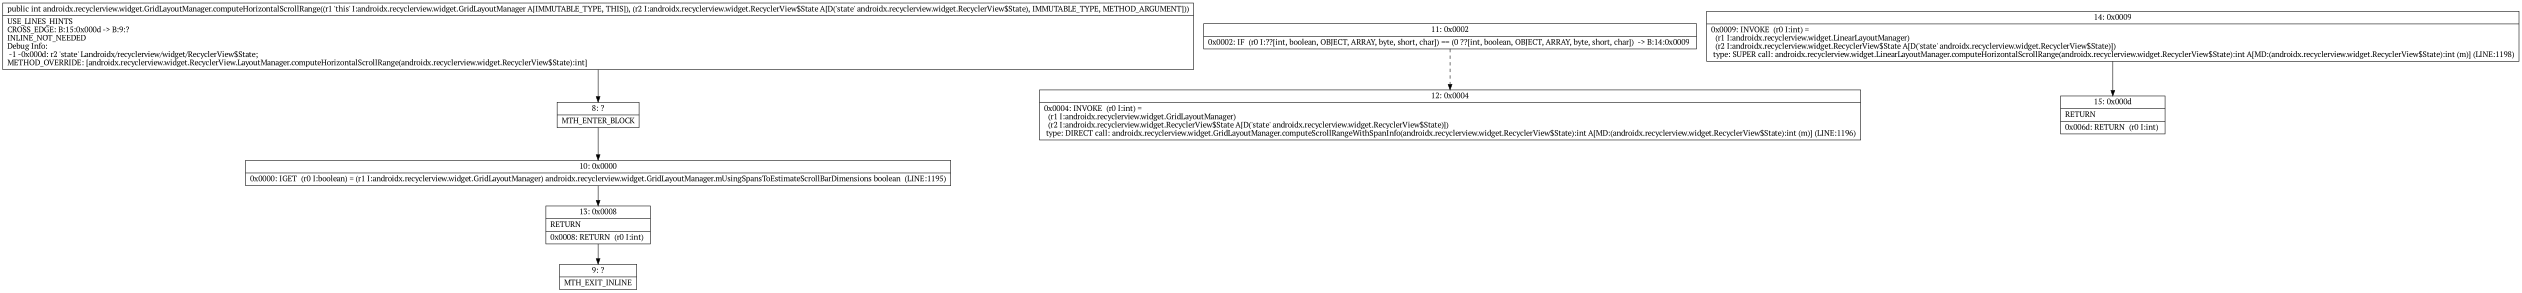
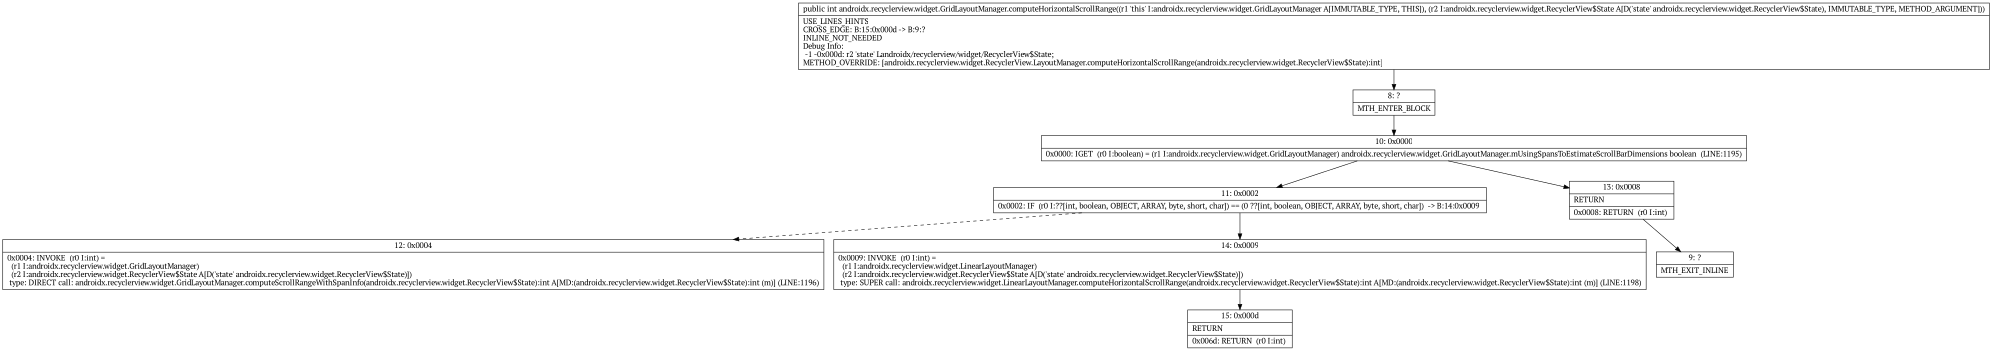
  digraph {
    fontname="PT Serif"
    node [fontname="PT Serif" shape=record]
    edge [fontname="PT Serif"]
    n1 [label="{8\:\ ?|MTH_ENTER_BLOCK\l}"]
    n2 [label="{10\:\ 0x0000|0x0000: IGET  (r0 I:boolean) = (r1 I:androidx.recyclerview.widget.GridLayoutManager) androidx.recyclerview.widget.GridLayoutManager.mUsingSpansToEstimateScrollBarDimensions boolean  (LINE:1195)\l}"]
    n3 [label="{11\:\ 0x0002|0x0002: IF  (r0 I:??[int, boolean, OBJECT, ARRAY, byte, short, char]) == (0 ??[int, boolean, OBJECT, ARRAY, byte, short, char])  \-\> B:14:0x0009 \l}"]
    n4 [label="{13\:\ 0x0008|RETURN\l|0x0008: RETURN  (r0 I:int) \l}"]
    n5 [label="{12\:\ 0x0004|0x0004: INVOKE  (r0 I:int) = \l  (r1 I:androidx.recyclerview.widget.GridLayoutManager)\l  (r2 I:androidx.recyclerview.widget.RecyclerView$State A[D('state' androidx.recyclerview.widget.RecyclerView$State)])\l type: DIRECT call: androidx.recyclerview.widget.GridLayoutManager.computeScrollRangeWithSpanInfo(androidx.recyclerview.widget.RecyclerView$State):int A[MD:(androidx.recyclerview.widget.RecyclerView$State):int (m)] (LINE:1196)\l}"]
    n6 [label="{14\:\ 0x0009|0x0009: INVOKE  (r0 I:int) = \l  (r1 I:androidx.recyclerview.widget.LinearLayoutManager)\l  (r2 I:androidx.recyclerview.widget.RecyclerView$State A[D('state' androidx.recyclerview.widget.RecyclerView$State)])\l type: SUPER call: androidx.recyclerview.widget.LinearLayoutManager.computeHorizontalScrollRange(androidx.recyclerview.widget.RecyclerView$State):int A[MD:(androidx.recyclerview.widget.RecyclerView$State):int (m)] (LINE:1198)\l}"]
    n7 [label="{15\:\ 0x000d|RETURN\l|0x006d: RETURN  (r0 I:int) \l}"]
    n8 [label="{9\:\ ?|MTH_EXIT_INLINE\l}"]
    n9 [label="{public int androidx.recyclerview.widget.GridLayoutManager.computeHorizontalScrollRange((r1 'this' I:androidx.recyclerview.widget.GridLayoutManager A[IMMUTABLE_TYPE, THIS]), (r2 I:androidx.recyclerview.widget.RecyclerView$State A[D('state' androidx.recyclerview.widget.RecyclerView$State), IMMUTABLE_TYPE, METHOD_ARGUMENT]))  | USE_LINES_HINTS\lCROSS_EDGE: B:15:0x000d \-\> B:9:?\lINLINE_NOT_NEEDED\lDebug Info:\l  \-1 \-0x000d: r2 'state' Landroidx\/recyclerview\/widget\/RecyclerView$State;\lMETHOD_OVERRIDE: [androidx.recyclerview.widget.RecyclerView.LayoutManager.computeHorizontalScrollRange(androidx.recyclerview.widget.RecyclerView$State):int]\l}"]
    n1 -> n2
+   n2 -> n3
    n2 -> n4
    n3 -> n5 [style=dashed]
+   n3 -> n6
    n4 -> n8
    n6 -> n7
    n9 -> n1
  }
